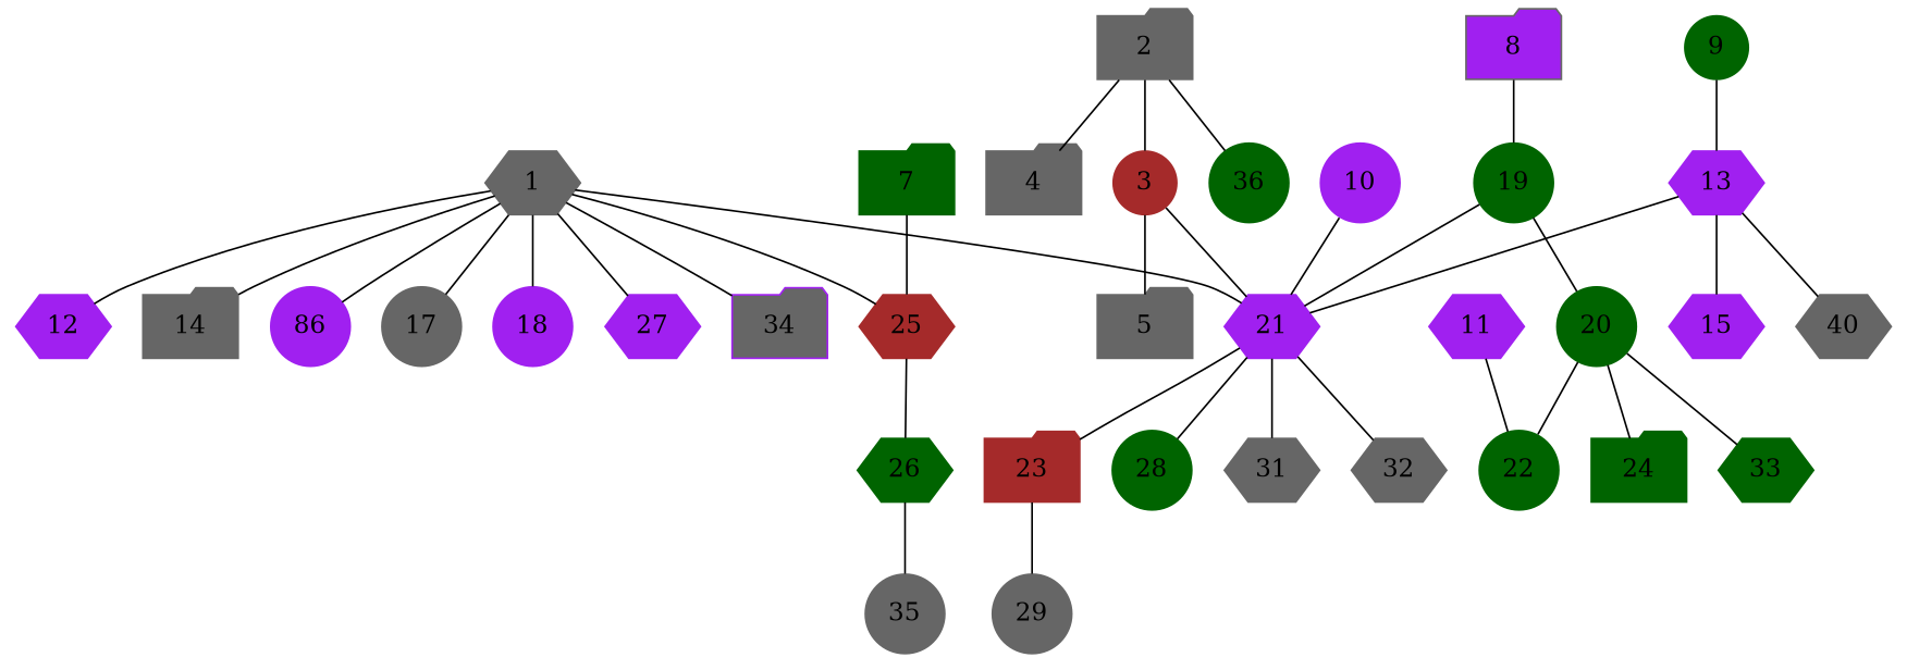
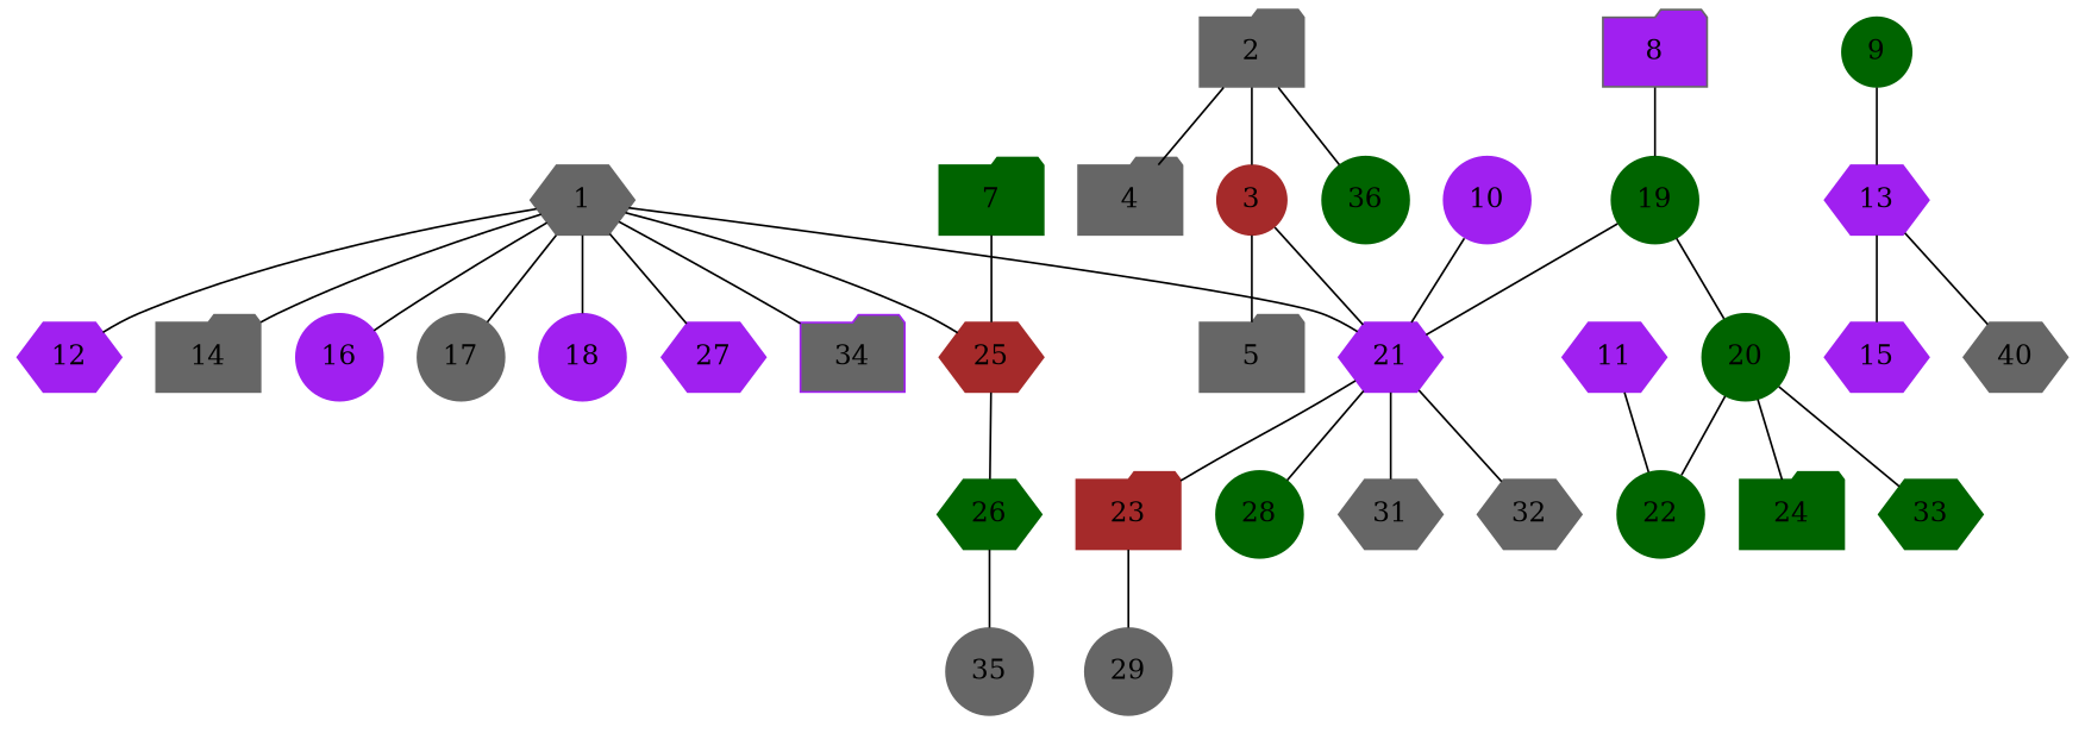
  graph {
    node [color=gray40 shape=hexagon style=filled]
    edge [weight=1.0]
    12 [color=purple]
    1
    14 [shape=folder]
-   16 [color=purple shape=circle label=86]
+   16 [color=purple shape=circle]
    17 [shape=circle]
    18 [color=purple shape=circle]
    21 [color=purple]
    25 [color=brown]
    27 [color=purple]
    34 [color=purple fillcolor=gray40 shape=folder]
    23 [color=brown shape=folder]
    28 [color=darkgreen shape=circle]
    31
    32
    26 [color=darkgreen]
    2 [shape=folder]
    3 [color=brown shape=circle]
    4 [shape=folder]
    36 [color=darkgreen shape=circle]
    5 [shape=folder]
    7 [color=darkgreen shape=folder]
    8 [fillcolor=purple shape=folder]
    19 [color=darkgreen shape=circle]
    20 [color=darkgreen shape=circle]
    9 [color=darkgreen shape=circle]
    13 [color=purple]
    15 [color=purple]
    n28 [label=40]
    10 [color=purple shape=circle]
    11 [color=purple]
    22 [color=darkgreen shape=circle]
    24 [color=darkgreen shape=folder]
    33 [color=darkgreen]
    29 [shape=circle]
    35 [shape=circle]
    1 -- 12
    1 -- 14
    1 -- 16
    1 -- 17
    1 -- 18
    1 -- 21
    1 -- 25
    1 -- 27
    1 -- 34
    21 -- 23
    21 -- 28
    21 -- 31
    21 -- 32
    25 -- 26
    23 -- 29
    26 -- 35
    2 -- 3
    2 -- 4
    2 -- 36
    3 -- 21
    3 -- 5
    7 -- 25
    8 -- 19
    19 -- 21
    19 -- 20
    20 -- 22
    20 -- 24
    20 -- 33
    9 -- 13
-   13 -- 21
    13 -- 15
    13 -- n28
    10 -- 21
    11 -- 22
  }
